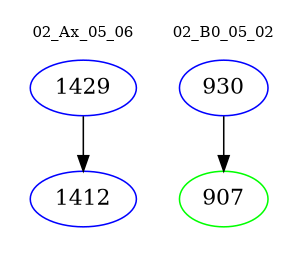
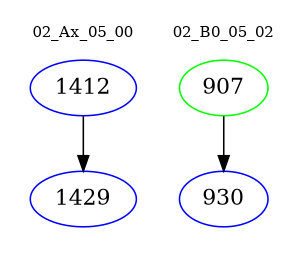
  digraph {
    node [color=blue]
    edge [color=black]
    n1 [label=1412]
    n2 [label=1429]
    n3 [label=930]
    n4 [color=green label=907]
    subgraph cluster_1 {
      color=white
      fontsize=10
-     label="02_Ax_05_06"
+     label="02_Ax_05_00"
      n1
      n2
    }
    subgraph cluster_2 {
      color=white
      fontsize=10
      label="02_B0_05_02"
      n3
      n4
    }
-   n2 -> n1
-   n3 -> n4
+   n1 -> n2
+   n4 -> n3
  }
